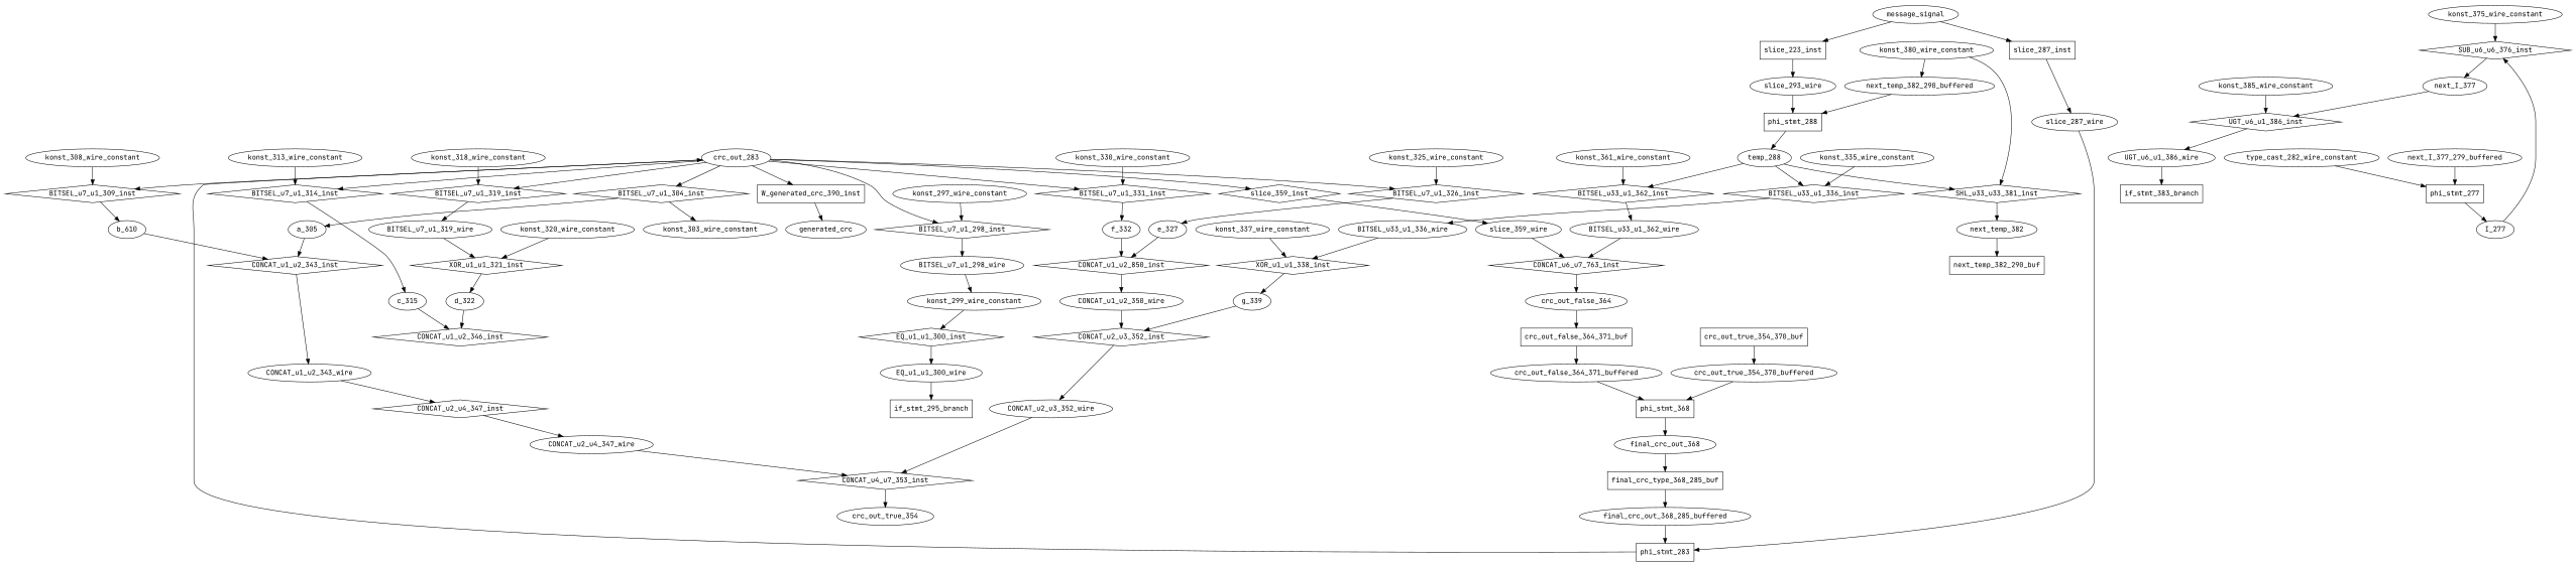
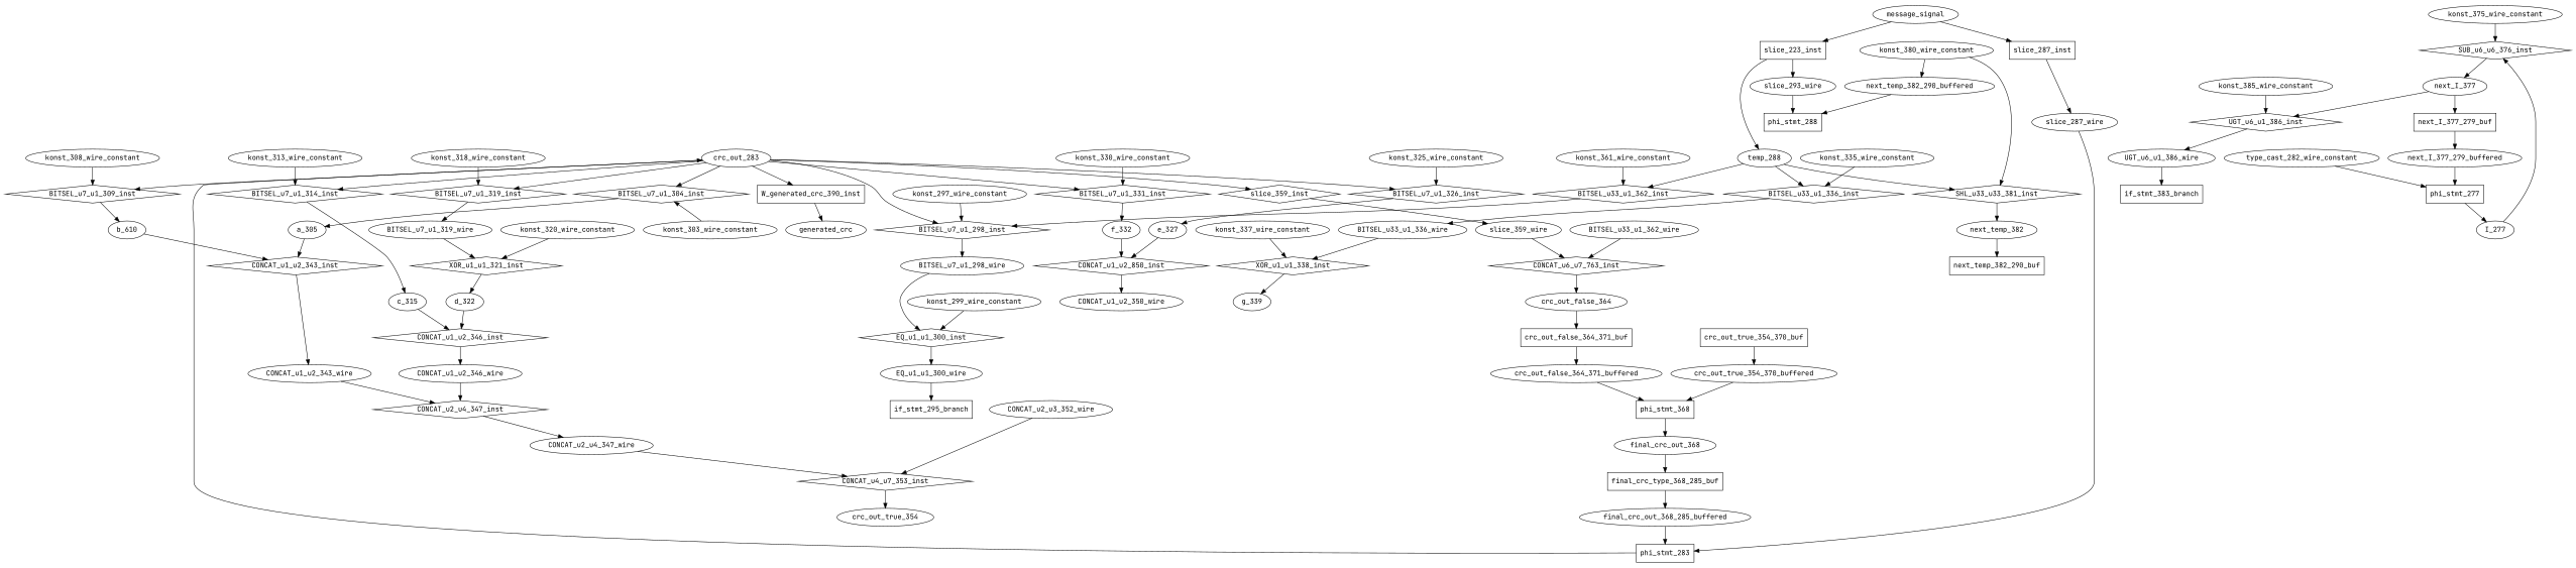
  digraph {
    fontname="JetBrains Mono"
    node [fontname="JetBrains Mono" shape=ellipse]
    edge [fontname="JetBrains Mono"]
    XOR_u1_u1_338_inst [shape=diamond]
    BITSEL_u33_u1_336_wire
    g_339
    n4 [label=CONCAT_u6_u7_763_inst shape=diamond]
    BITSEL_u33_u1_362_wire
    crc_out_false_364
    EQ_u1_u1_300_inst [shape=diamond]
    BITSEL_u7_u1_298_wire
    EQ_u1_u1_300_wire
    XOR_u1_u1_321_inst [shape=diamond]
    BITSEL_u7_u1_319_wire
    d_322
    CONCAT_u2_u4_347_inst [shape=diamond]
    CONCAT_u1_u2_343_wire
    CONCAT_u2_u4_347_wire
-   CONCAT_u2_u3_352_inst [shape=diamond]
+   CONCAT_u1_u2_346_wire
    CONCAT_u1_u2_350_wire
    CONCAT_u2_u3_352_wire
    CONCAT_u4_u7_353_inst [shape=diamond]
    crc_out_true_354
    if_stmt_295_branch [shape=rectangle]
    SUB_u6_u6_376_inst [shape=diamond]
    I_277
    next_I_377
    if_stmt_383_branch [shape=rectangle]
    UGT_u6_u1_386_wire
    CONCAT_u1_u2_343_inst [shape=diamond]
    a_305
    n30 [label=b_610]
    CONCAT_u1_u2_346_inst [shape=diamond]
    c_315
    BITSEL_u7_u1_298_inst [shape=diamond]
    crc_out_283
    BITSEL_u7_u1_304_inst [shape=diamond]
    BITSEL_u7_u1_309_inst [shape=diamond]
    BITSEL_u7_u1_314_inst [shape=diamond]
    BITSEL_u7_u1_319_inst [shape=diamond]
    BITSEL_u7_u1_326_inst [shape=diamond]
    BITSEL_u7_u1_331_inst [shape=diamond]
    W_generated_crc_390_inst [shape=rectangle]
    slice_359_inst [shape=diamond]
    e_327
    f_332
    generated_crc [shape=""]
    slice_359_wire
    crc_out_false_364_371_buf [shape=rectangle]
    crc_out_false_364_371_buffered
    phi_stmt_368 [shape=rectangle]
    final_crc_out_368
    crc_out_true_354_370_buf [shape=rectangle]
    crc_out_true_354_370_buffered
    n53 [label=CONCAT_u1_u2_850_inst shape=diamond]
    n54 [label=final_crc_type_368_285_buf shape=rectangle]
    final_crc_out_368_285_buffered
    phi_stmt_283 [shape=rectangle]
    konst_297_wire_constant
    konst_299_wire_constant
    konst_303_wire_constant
    konst_308_wire_constant
    konst_313_wire_constant
    konst_318_wire_constant
    konst_320_wire_constant
    konst_325_wire_constant
    konst_330_wire_constant
    BITSEL_u33_u1_336_inst [shape=diamond]
    konst_335_wire_constant
    konst_337_wire_constant
    BITSEL_u33_u1_362_inst [shape=diamond]
    konst_361_wire_constant
    konst_375_wire_constant
    SHL_u33_u33_381_inst [shape=diamond]
    konst_380_wire_constant
    next_temp_382_290_buffered
    next_temp_382
    UGT_u6_u1_386_inst [shape=diamond]
    konst_385_wire_constant
+   next_I_377_279_buf [shape=rectangle]
    next_I_377_279_buffered
    phi_stmt_277 [shape=rectangle]
    next_temp_382_290_buf [shape=rectangle]
    phi_stmt_288 [shape=rectangle]
    temp_288
    slice_287_wire
    slice_293_wire
    type_cast_282_wire_constant
    slice_287_inst [shape=rectangle]
    message_signal [shape=""]
    n89 [label=slice_223_inst shape=rectangle]
    XOR_u1_u1_338_inst -> g_339
    BITSEL_u33_u1_336_wire -> XOR_u1_u1_338_inst
-   g_339 -> CONCAT_u2_u3_352_inst
    n4 -> crc_out_false_364
    BITSEL_u33_u1_362_wire -> n4
    crc_out_false_364 -> crc_out_false_364_371_buf
    EQ_u1_u1_300_inst -> EQ_u1_u1_300_wire
-   BITSEL_u7_u1_298_wire -> konst_299_wire_constant
+   BITSEL_u7_u1_298_wire -> EQ_u1_u1_300_inst
    EQ_u1_u1_300_wire -> if_stmt_295_branch
    XOR_u1_u1_321_inst -> d_322
    BITSEL_u7_u1_319_wire -> XOR_u1_u1_321_inst
    d_322 -> CONCAT_u1_u2_346_inst
    CONCAT_u2_u4_347_inst -> CONCAT_u2_u4_347_wire
    CONCAT_u1_u2_343_wire -> CONCAT_u2_u4_347_inst
    CONCAT_u2_u4_347_wire -> CONCAT_u4_u7_353_inst
-   CONCAT_u2_u3_352_inst -> CONCAT_u2_u3_352_wire
-   CONCAT_u1_u2_350_wire -> CONCAT_u2_u3_352_inst
+   CONCAT_u1_u2_346_wire -> CONCAT_u2_u4_347_inst
    CONCAT_u2_u3_352_wire -> CONCAT_u4_u7_353_inst
    CONCAT_u4_u7_353_inst -> crc_out_true_354
    SUB_u6_u6_376_inst -> next_I_377
    I_277 -> SUB_u6_u6_376_inst
    next_I_377 -> UGT_u6_u1_386_inst
+   next_I_377 -> next_I_377_279_buf
    UGT_u6_u1_386_wire -> if_stmt_383_branch
    CONCAT_u1_u2_343_inst -> CONCAT_u1_u2_343_wire
    a_305 -> CONCAT_u1_u2_343_inst
    n30 -> CONCAT_u1_u2_343_inst
+   CONCAT_u1_u2_346_inst -> CONCAT_u1_u2_346_wire
    c_315 -> CONCAT_u1_u2_346_inst
    BITSEL_u7_u1_298_inst -> BITSEL_u7_u1_298_wire
    crc_out_283 -> BITSEL_u7_u1_298_inst
    crc_out_283 -> BITSEL_u7_u1_304_inst
    crc_out_283 -> BITSEL_u7_u1_309_inst
    crc_out_283 -> BITSEL_u7_u1_314_inst
    crc_out_283 -> BITSEL_u7_u1_319_inst
    crc_out_283 -> BITSEL_u7_u1_326_inst
    crc_out_283 -> BITSEL_u7_u1_331_inst
    crc_out_283 -> W_generated_crc_390_inst
    crc_out_283 -> slice_359_inst
    BITSEL_u7_u1_304_inst -> a_305
    BITSEL_u7_u1_309_inst -> n30
    BITSEL_u7_u1_314_inst -> c_315
    BITSEL_u7_u1_319_inst -> BITSEL_u7_u1_319_wire
    BITSEL_u7_u1_326_inst -> e_327
    BITSEL_u7_u1_331_inst -> f_332
    W_generated_crc_390_inst -> generated_crc
    slice_359_inst -> slice_359_wire
    e_327 -> n53
    f_332 -> n53
    slice_359_wire -> n4
    crc_out_false_364_371_buf -> crc_out_false_364_371_buffered
    crc_out_false_364_371_buffered -> phi_stmt_368
    phi_stmt_368 -> final_crc_out_368
    final_crc_out_368 -> n54
    crc_out_true_354_370_buf -> crc_out_true_354_370_buffered
    crc_out_true_354_370_buffered -> phi_stmt_368
    n53 -> CONCAT_u1_u2_350_wire
    n54 -> final_crc_out_368_285_buffered
    final_crc_out_368_285_buffered -> phi_stmt_283
    phi_stmt_283 -> crc_out_283
    konst_297_wire_constant -> BITSEL_u7_u1_298_inst
    konst_299_wire_constant -> EQ_u1_u1_300_inst
-   BITSEL_u7_u1_304_inst -> konst_303_wire_constant
+   konst_303_wire_constant -> BITSEL_u7_u1_304_inst
    konst_308_wire_constant -> BITSEL_u7_u1_309_inst
    konst_313_wire_constant -> BITSEL_u7_u1_314_inst
    konst_318_wire_constant -> BITSEL_u7_u1_319_inst
    konst_320_wire_constant -> XOR_u1_u1_321_inst
    konst_325_wire_constant -> BITSEL_u7_u1_326_inst
    konst_330_wire_constant -> BITSEL_u7_u1_331_inst
    BITSEL_u33_u1_336_inst -> BITSEL_u33_u1_336_wire
    konst_335_wire_constant -> BITSEL_u33_u1_336_inst
    konst_337_wire_constant -> XOR_u1_u1_338_inst
-   BITSEL_u33_u1_362_inst -> BITSEL_u33_u1_362_wire
+   BITSEL_u33_u1_362_inst -> BITSEL_u7_u1_298_inst
    konst_361_wire_constant -> BITSEL_u33_u1_362_inst
    konst_375_wire_constant -> SUB_u6_u6_376_inst
    SHL_u33_u33_381_inst -> next_temp_382
    konst_380_wire_constant -> SHL_u33_u33_381_inst
    konst_380_wire_constant -> next_temp_382_290_buffered
    next_temp_382_290_buffered -> phi_stmt_288
    next_temp_382 -> next_temp_382_290_buf
    UGT_u6_u1_386_inst -> UGT_u6_u1_386_wire
    konst_385_wire_constant -> UGT_u6_u1_386_inst
+   next_I_377_279_buf -> next_I_377_279_buffered
    next_I_377_279_buffered -> phi_stmt_277
    phi_stmt_277 -> I_277
-   phi_stmt_288 -> temp_288
+   n89 -> temp_288
    temp_288 -> BITSEL_u33_u1_336_inst
    temp_288 -> BITSEL_u33_u1_362_inst
    temp_288 -> SHL_u33_u33_381_inst
    slice_287_wire -> phi_stmt_283
    slice_293_wire -> phi_stmt_288
    type_cast_282_wire_constant -> phi_stmt_277
    slice_287_inst -> slice_287_wire
    message_signal -> slice_287_inst
    message_signal -> n89
    n89 -> slice_293_wire
  }
